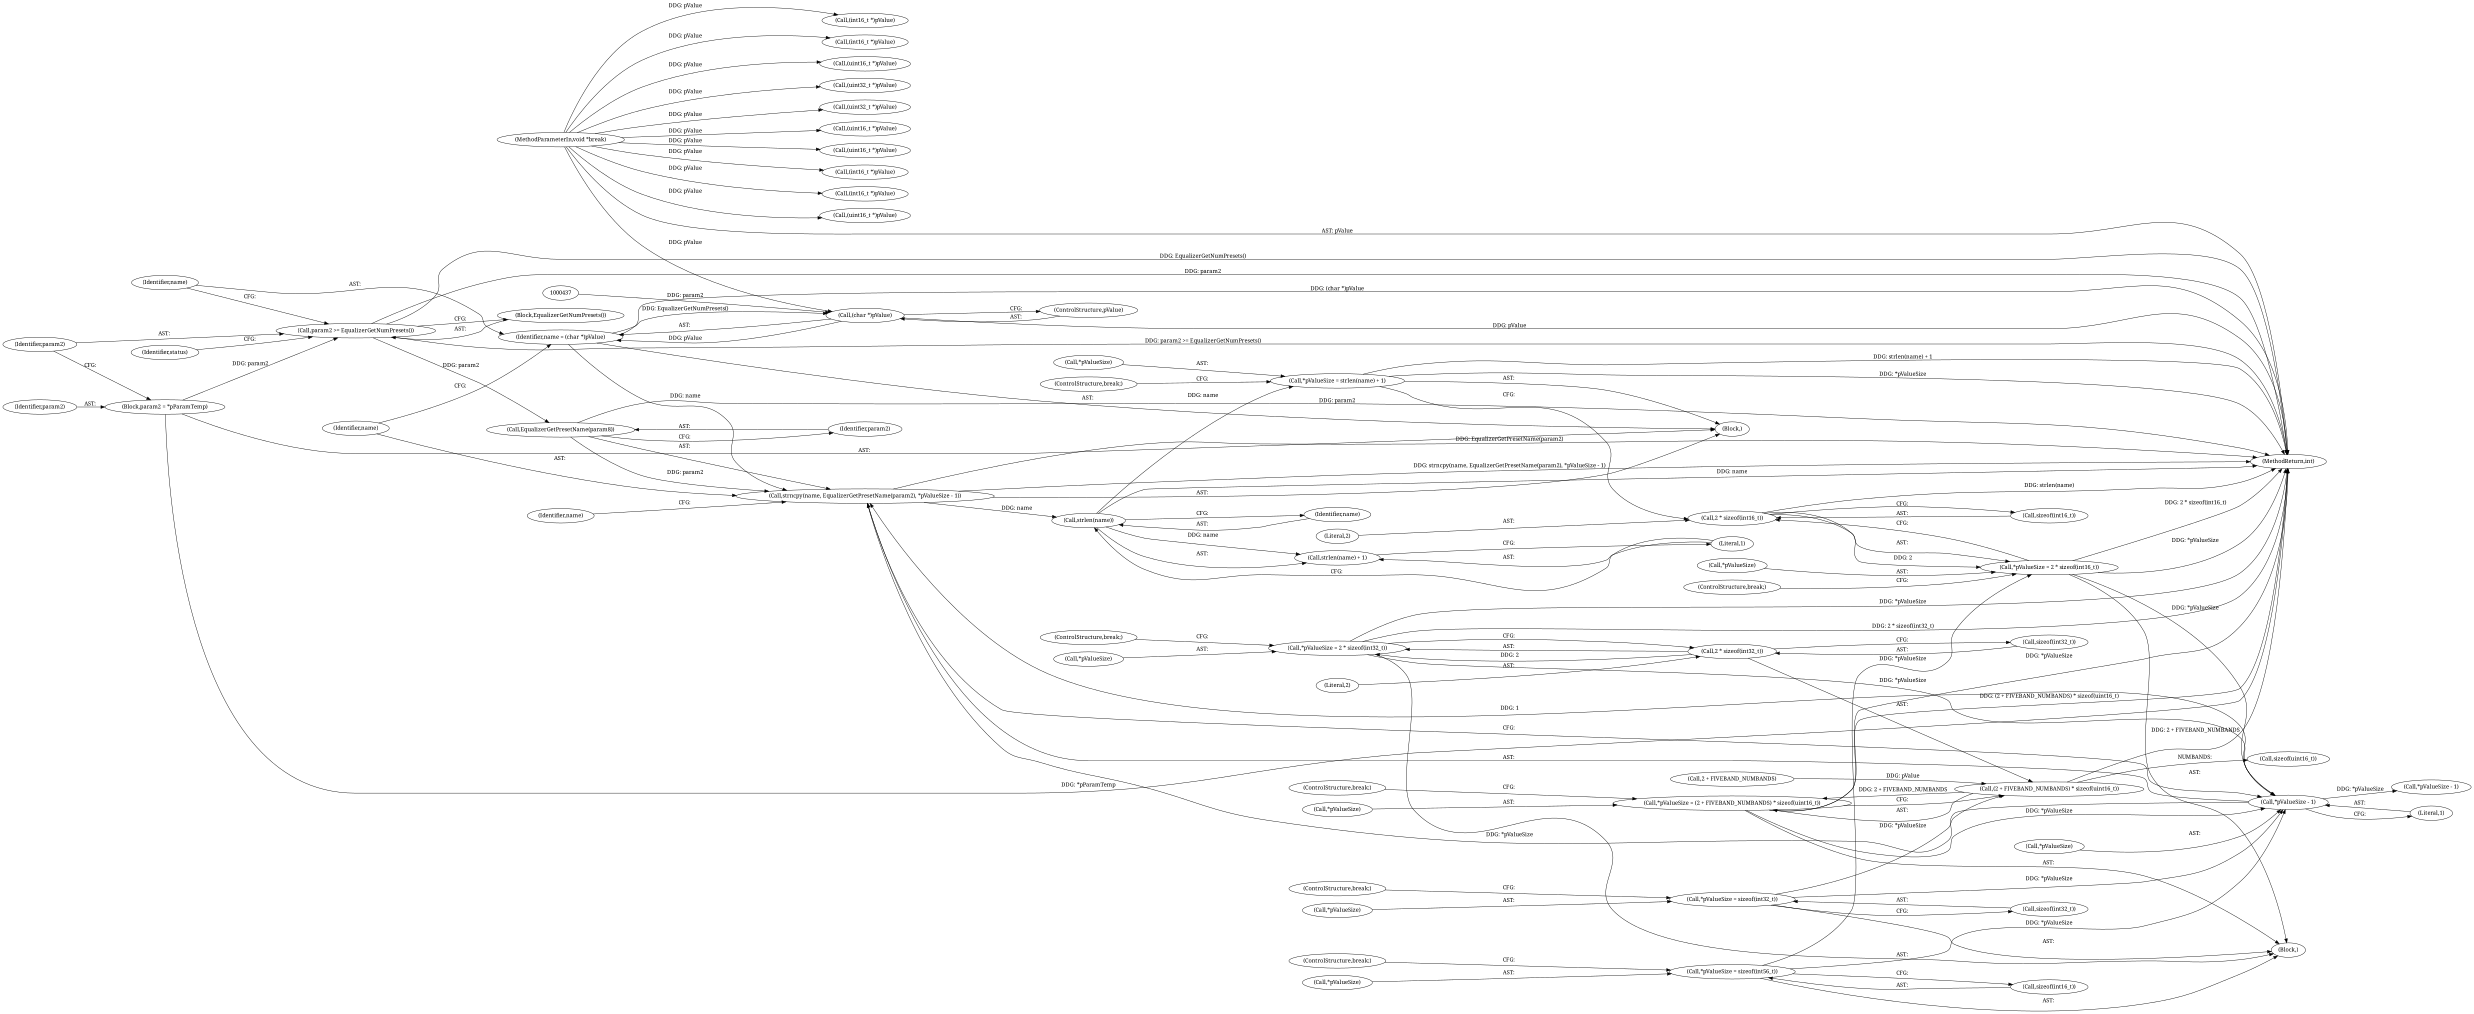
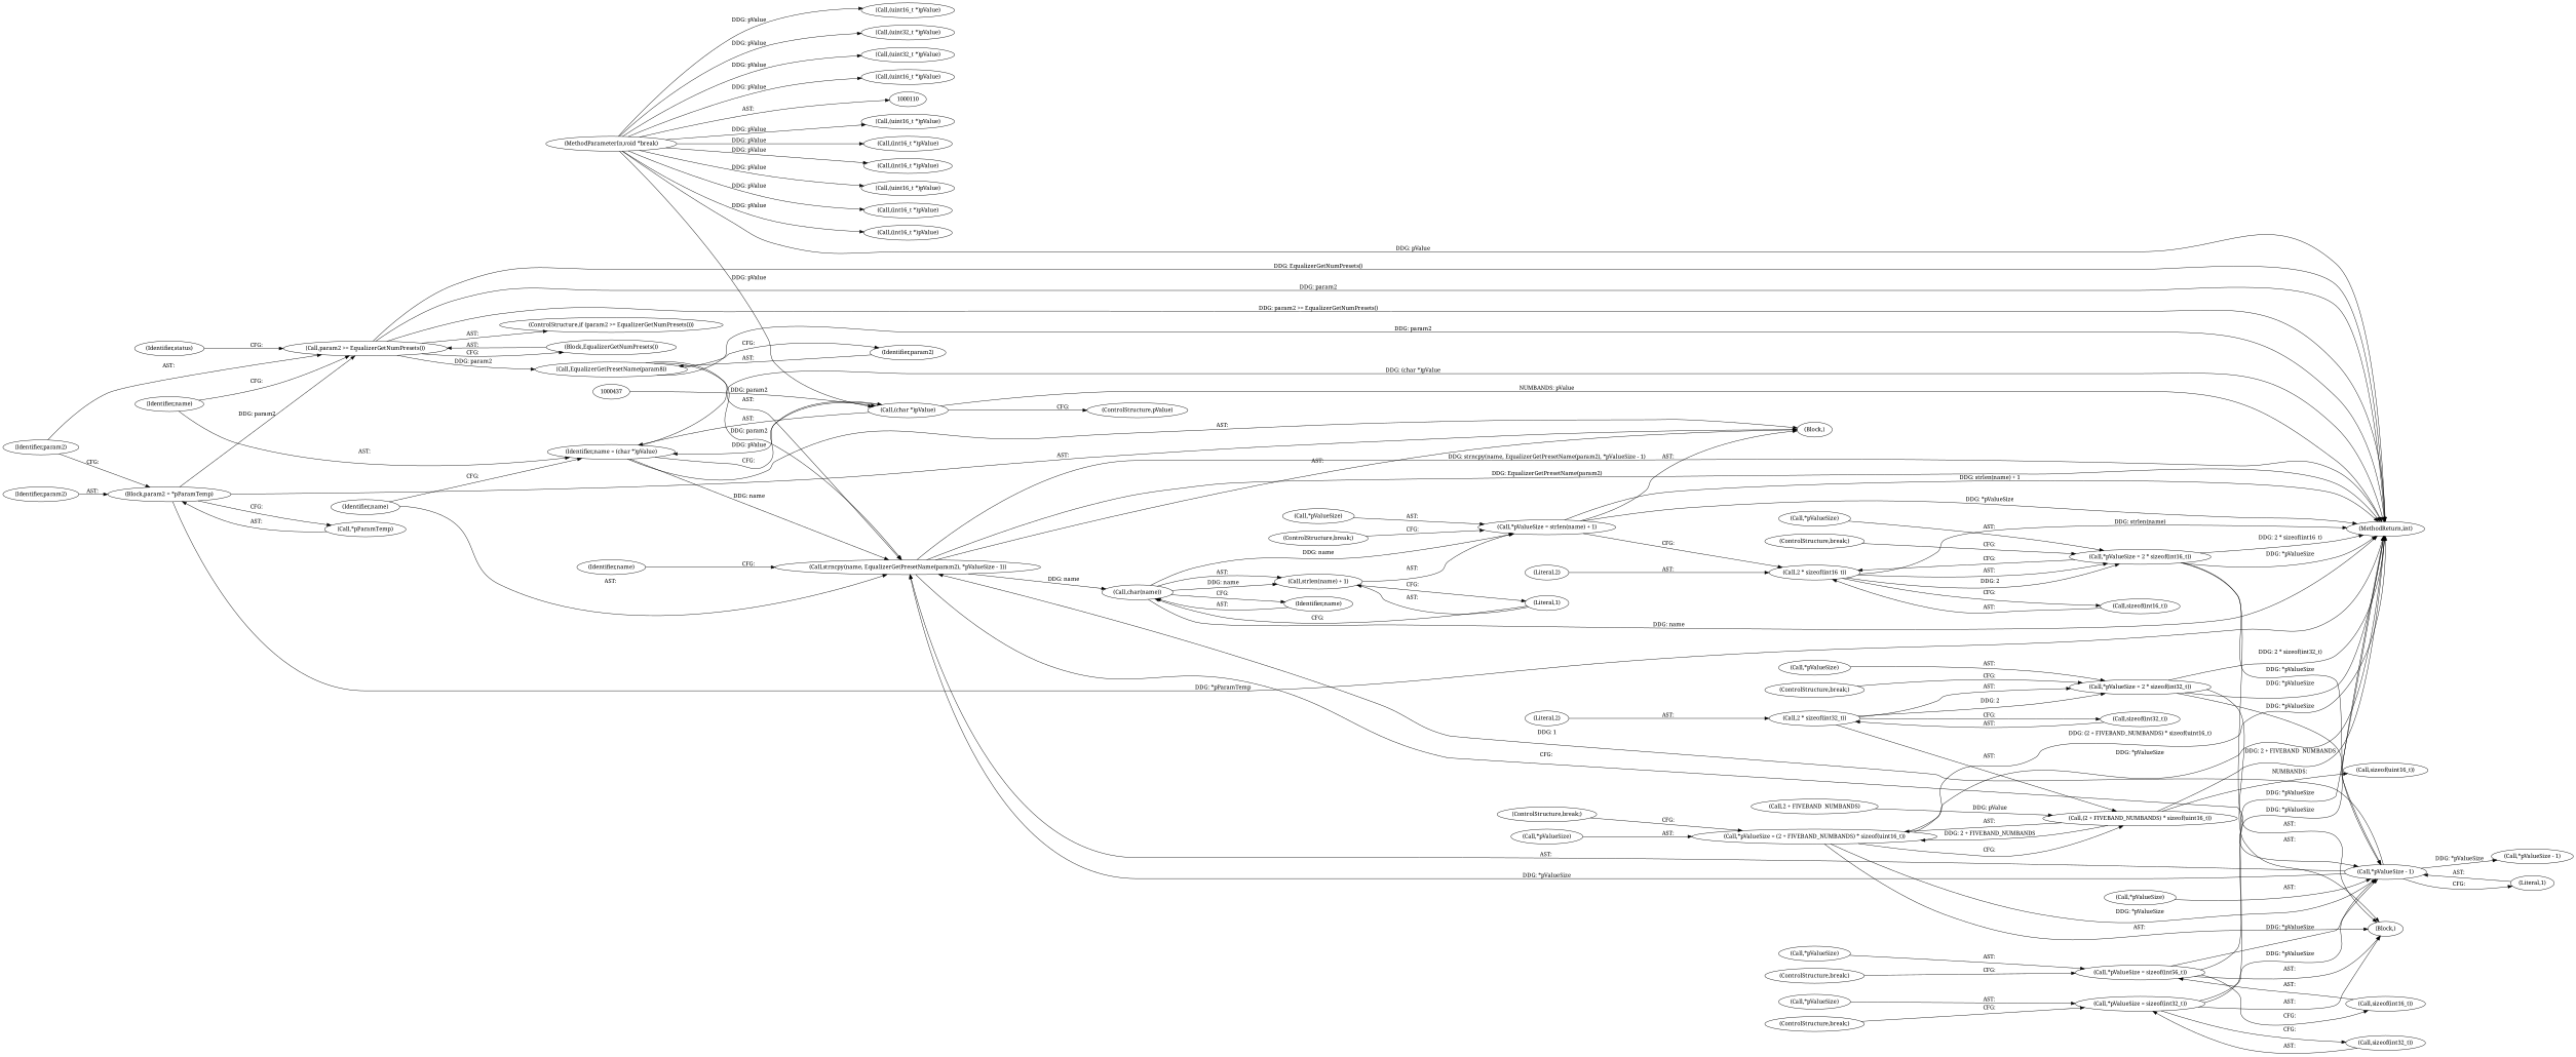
  digraph {
    fontname="Noto Serif"
    rankdir=LR
    node [fontname="Noto Serif"]
    edge [fontname="Noto Serif"]
    n1 [label="(Call,strncpy(name, EqualizerGetPresetName(param2), *pValueSize - 1))"]
    n2 [label="(Call,*pValueSize - 1)"]
-   n3 [label="(Call,strlen(name))"]
+   n3 [label="(Call,char(name))"]
    n4 [label="(Block,)"]
    n5 [label="(MethodReturn,int)"]
    n6 [label="(Call,*pValueSize - 1)"]
    n7 [label="(Literal,1)"]
    n8 [label="(Call,*pValueSize = strlen(name) + 1)"]
    n9 [label="(Call,strlen(name) + 1)"]
    n10 [label="(Identifier,name)"]
    n11 [label="(Identifier,name = (char *)pValue)"]
    n12 [label="(Call,(char *)pValue)"]
    n13 [label="(ControlStructure,pValue)"]
    n14 [label="(MethodParameterIn,void *break)"]
    n15 [label="(Call,(uint16_t *)pValue)"]
    n16 [label="(Call,(int16_t *)pValue)"]
    n17 [label="(Call,(int16_t *)pValue)"]
    n18 [label="(Call,(uint16_t *)pValue)"]
    n19 [label="(Call,(int16_t *)pValue)"]
    n20 [label="(Call,(int16_t *)pValue)"]
    n21 [label="(Call,(uint16_t *)pValue)"]
    n22 [label="(Call,(uint32_t *)pValue)"]
    n23 [label="(Call,(uint32_t *)pValue)"]
    n24 [label="(Call,(uint16_t *)pValue)"]
+   1000110
    n26 [label="(Call,EqualizerGetPresetName(param8))"]
    n27 [label="(Identifier,param2)"]
    n28 [label="(Call,param2 >= EqualizerGetNumPresets())"]
+   n29 [label="(ControlStructure,if (param2 >= EqualizerGetNumPresets()))"]
    n30 [label="(Block,EqualizerGetNumPresets())"]
    n31 [label="(Block,param2 = *pParamTemp)"]
+   n32 [label="(Call,*pParamTemp)"]
    n33 [label="(Call,*pValueSize = (2 + FIVEBAND_NUMBANDS) * sizeof(uint16_t))"]
    n34 [label="(Call,(2 + FIVEBAND_NUMBANDS) * sizeof(uint16_t))"]
    n35 [label="(Block,)"]
    n36 [label="(Call,sizeof(uint16_t))"]
    n37 [label="(Call,*pValueSize = 2 * sizeof(int32_t))"]
    n38 [label="(Call,2 * sizeof(int32_t))"]
    n39 [label="(Call,sizeof(int32_t))"]
    n40 [label="(Call,*pValueSize = 2 * sizeof(int16_t))"]
    n41 [label="(Call,2 * sizeof(int16_t))"]
    n42 [label="(Call,sizeof(int16_t))"]
    n43 [label="(Call,*pValueSize = sizeof(int32_t))"]
    n44 [label="(Call,sizeof(int32_t))"]
    n45 [label="(Call,*pValueSize = sizeof(int56_t))"]
    n46 [label="(Call,sizeof(int16_t))"]
    n47 [label="(Literal,1)"]
    n48 [label="(Call,2 + FIVEBAND_NUMBANDS)"]
    n49 [label="(Identifier,status)"]
    n50 [label="(ControlStructure,break;)"]
    n51 [label="(ControlStructure,break;)"]
    n52 [label="(Call,*pValueSize)"]
    n53 [label="(ControlStructure,break;)"]
    n54 [label="(Identifier,name)"]
    n55 [label="(Identifier,param2)"]
    n56 [label="(Literal,2)"]
    n57 [label="(ControlStructure,break;)"]
    n58 [label="(Call,*pValueSize)"]
    n59 [label="(Literal,2)"]
    n60 [label="(ControlStructure,break;)"]
    n61 [label="(Identifier,name)"]
    n62 [label="(Identifier,param2)"]
    n63 [label="(Call,*pValueSize)"]
    n64 [label="(Identifier,name)"]
    n65 [label="(Call,*pValueSize)"]
    n66 [label="(ControlStructure,break;)"]
    n67 [label="(Call,*pValueSize)"]
    n68 [label="(Call,*pValueSize)"]
    n69 [label="(Call,*pValueSize)"]
    1000437
    n1 -> n2 [label="CFG: "]
    n1 -> n3 [label="DDG: name"]
    n1 -> n4 [label="AST: "]
    n1 -> n5 [label="DDG: EqualizerGetPresetName(param2)"]
    n1 -> n5 [label="DDG: strncpy(name, EqualizerGetPresetName(param2), *pValueSize - 1)"]
    n2 -> n1 [label="AST: "]
    n2 -> n1 [label="DDG: *pValueSize"]
    n2 -> n1 [label="DDG: 1"]
    n2 -> n6 [label="DDG: *pValueSize"]
    n2 -> n7 [label="CFG: "]
    n3 -> n5 [label="DDG: name"]
    n3 -> n8 [label="DDG: name"]
    n3 -> n9 [label="AST: "]
    n3 -> n9 [label="DDG: name"]
    n3 -> n10 [label="CFG: "]
    n7 -> n2 [label="AST: "]
    n8 -> n4 [label="AST: "]
    n8 -> n5 [label="DDG: strlen(name) + 1"]
    n8 -> n5 [label="DDG: *pValueSize"]
    n8 -> n41 [label="CFG: "]
+   n9 -> n8 [label="AST: "]
    n9 -> n47 [label="CFG: "]
    n10 -> n3 [label="AST: "]
    n11 -> n1 [label="DDG: name"]
    n11 -> n4 [label="AST: "]
    n11 -> n5 [label="DDG: (char *)pValue"]
-   n11 -> n12 [label="DDG: EqualizerGetNumPresets()"]
-   n12 -> n5 [label="DDG: pValue"]
+   n11 -> n12 [label="CFG: "]
+   n12 -> n5 [label="NUMBANDS: pValue"]
    n12 -> n11 [label="AST: "]
    n12 -> n11 [label="DDG: pValue"]
    n12 -> n13 [label="CFG: "]
-   n13 -> n12 [label="AST: "]
-   n14 -> n5 [label="AST: pValue"]
+   n14 -> n5 [label="DDG: pValue"]
    n14 -> n12 [label="DDG: pValue"]
    n14 -> n15 [label="DDG: pValue"]
    n14 -> n16 [label="DDG: pValue"]
    n14 -> n17 [label="DDG: pValue"]
    n14 -> n18 [label="DDG: pValue"]
    n14 -> n19 [label="DDG: pValue"]
    n14 -> n20 [label="DDG: pValue"]
    n14 -> n21 [label="DDG: pValue"]
    n14 -> n22 [label="DDG: pValue"]
    n14 -> n23 [label="DDG: pValue"]
    n14 -> n24 [label="DDG: pValue"]
+   n14 -> 1000110 [label="AST: "]
    n26 -> n1 [label="AST: "]
    n26 -> n1 [label="DDG: param2"]
    n26 -> n5 [label="DDG: param2"]
    n26 -> n27 [label="CFG: "]
    n27 -> n26 [label="AST: "]
    n28 -> n5 [label="DDG: EqualizerGetNumPresets()"]
    n28 -> n5 [label="DDG: param2"]
    n28 -> n5 [label="DDG: param2 >= EqualizerGetNumPresets()"]
    n28 -> n26 [label="DDG: param2"]
+   n28 -> n29 [label="AST: "]
    n28 -> n30 [label="CFG: "]
    n30 -> n28 [label="AST: "]
    n31 -> n4 [label="AST: "]
    n31 -> n5 [label="DDG: *pParamTemp"]
    n31 -> n28 [label="DDG: param2"]
+   n31 -> n32 [label="CFG: "]
+   n32 -> n31 [label="AST: "]
    n33 -> n2 [label="DDG: *pValueSize"]
    n33 -> n5 [label="DDG: *pValueSize"]
    n33 -> n5 [label="DDG: (2 + FIVEBAND_NUMBANDS) * sizeof(uint16_t)"]
    n33 -> n34 [label="CFG: "]
    n33 -> n35 [label="AST: "]
    n34 -> n5 [label="DDG: 2 + FIVEBAND_NUMBANDS"]
    n34 -> n33 [label="AST: "]
    n34 -> n33 [label="DDG: 2 + FIVEBAND_NUMBANDS"]
    n34 -> n36 [label="NUMBANDS: "]
    n37 -> n2 [label="DDG: *pValueSize"]
    n37 -> n5 [label="DDG: *pValueSize"]
    n37 -> n5 [label="DDG: 2 * sizeof(int32_t)"]
    n37 -> n35 [label="AST: "]
-   n37 -> n38 [label="CFG: "]
    n38 -> n34 [label="AST: "]
    n38 -> n37 [label="AST: "]
    n38 -> n37 [label="DDG: 2"]
    n38 -> n39 [label="CFG: "]
    n39 -> n38 [label="AST: "]
    n40 -> n2 [label="DDG: *pValueSize"]
    n40 -> n5 [label="DDG: 2 * sizeof(int16_t)"]
    n40 -> n5 [label="DDG: *pValueSize"]
    n40 -> n35 [label="AST: "]
    n40 -> n41 [label="CFG: "]
    n41 -> n5 [label="DDG: strlen(name)"]
    n41 -> n40 [label="AST: "]
    n41 -> n40 [label="DDG: 2"]
    n41 -> n42 [label="CFG: "]
    n42 -> n41 [label="AST: "]
    n43 -> n2 [label="DDG: *pValueSize"]
-   n43 -> n34 [label="DDG: *pValueSize"]
+   n43 -> n5 [label="DDG: *pValueSize"]
    n43 -> n35 [label="AST: "]
    n43 -> n44 [label="CFG: "]
    n44 -> n43 [label="AST: "]
    n45 -> n2 [label="DDG: *pValueSize"]
-   n45 -> n40 [label="DDG: *pValueSize"]
+   n45 -> n5 [label="DDG: *pValueSize"]
    n45 -> n35 [label="AST: "]
    n45 -> n46 [label="CFG: "]
    n46 -> n45 [label="AST: "]
    n47 -> n3 [label="CFG: "]
    n47 -> n9 [label="AST: "]
    n48 -> n34 [label="DDG: pValue"]
    n49 -> n28 [label="CFG: "]
    n50 -> n43 [label="CFG: "]
    n51 -> n33 [label="CFG: "]
    n52 -> n45 [label="AST: "]
    n53 -> n40 [label="CFG: "]
    n54 -> n11 [label="AST: "]
    n54 -> n28 [label="CFG: "]
    n55 -> n28 [label="AST: "]
    n55 -> n31 [label="CFG: "]
    n56 -> n41 [label="AST: "]
    n57 -> n37 [label="CFG: "]
    n58 -> n2 [label="AST: "]
    n59 -> n38 [label="AST: "]
    n60 -> n8 [label="CFG: "]
    n61 -> n1 [label="AST: "]
    n61 -> n11 [label="CFG: "]
    n62 -> n31 [label="AST: "]
    n63 -> n33 [label="AST: "]
    n64 -> n1 [label="CFG: "]
    n65 -> n8 [label="AST: "]
    n66 -> n45 [label="CFG: "]
    n67 -> n37 [label="AST: "]
    n68 -> n43 [label="AST: "]
    n69 -> n40 [label="AST: "]
    1000437 -> n12 [label="DDG: param2"]
  }
